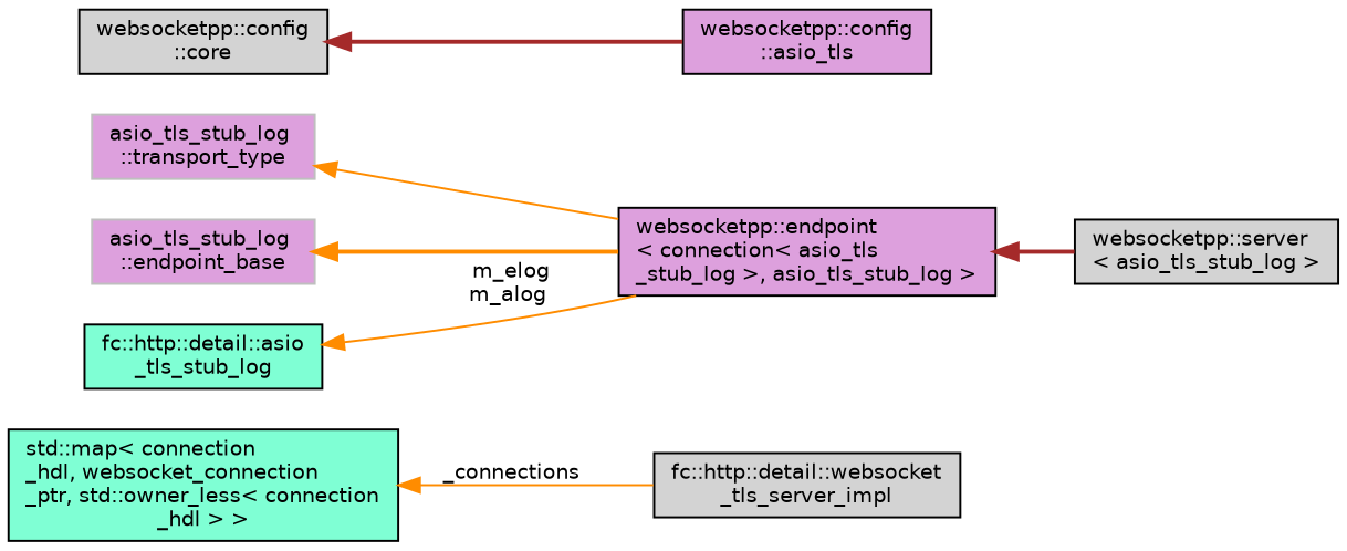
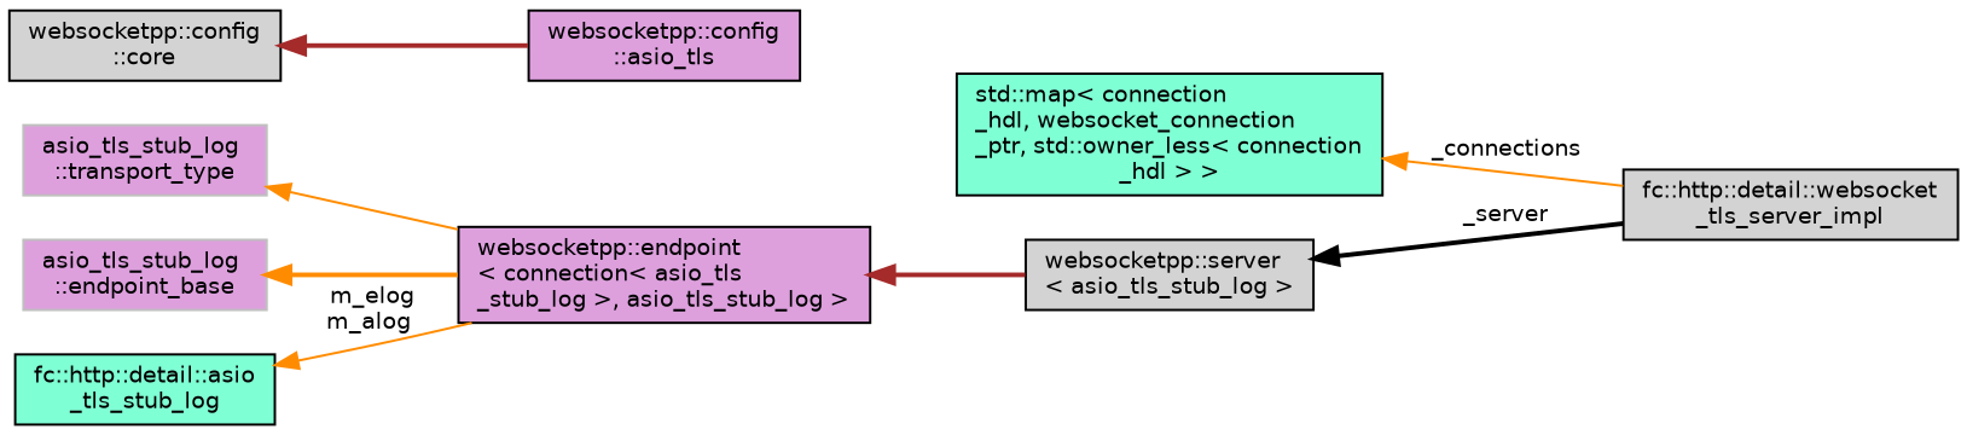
  digraph {
    rankdir=LR
    node [color=black fillcolor=plum fontname=Helvetica fontsize=10 shape=record style=filled]
    edge [color=darkorange dir=back fontname=Helvetica fontsize=10 labelfontname=Helvetica labelfontsize=10 style=bold]
    n1 [fillcolor=lightgrey fontcolor=black height=0.2 label="fc::http::detail::websocket\l_tls_server_impl" width=0.4]
    n2 [fillcolor=aquamarine height=0.2 label="std::map\< connection\l_hdl, websocket_connection\l_ptr, std::owner_less\< connection\l_hdl \> \>" width=0.4]
    n3 [fillcolor=lightgrey height=0.2 label="websocketpp::server\l\< asio_tls_stub_log \>" width=0.4]
    n4 [height=0.2 label="websocketpp::endpoint\l\< connection\< asio_tls\l_stub_log \>, asio_tls_stub_log \>" width=0.4]
    n5 [color=grey75 height=0.2 label="asio_tls_stub_log \l::transport_type" width=0.4]
    n6 [color=grey75 height=0.2 label="asio_tls_stub_log \l::endpoint_base" width=0.4]
    n7 [fillcolor=aquamarine height=0.2 label="fc::http::detail::asio\l_tls_stub_log" width=0.4]
    n8 [height=0.2 label="websocketpp::config\l::asio_tls" width=0.4]
    n9 [fillcolor=lightgrey height=0.2 label="websocketpp::config\l::core" width=0.4]
    n2 -> n1 [label=" _connections" style=solid]
+   n3 -> n1 [color=black label=" _server"]
    n4 -> n3 [color=brown]
    n5 -> n4 [style=solid]
    n6 -> n4
    n7 -> n4 [label=" m_elog\nm_alog" style=solid]
    n9 -> n8 [color=brown]
  }
